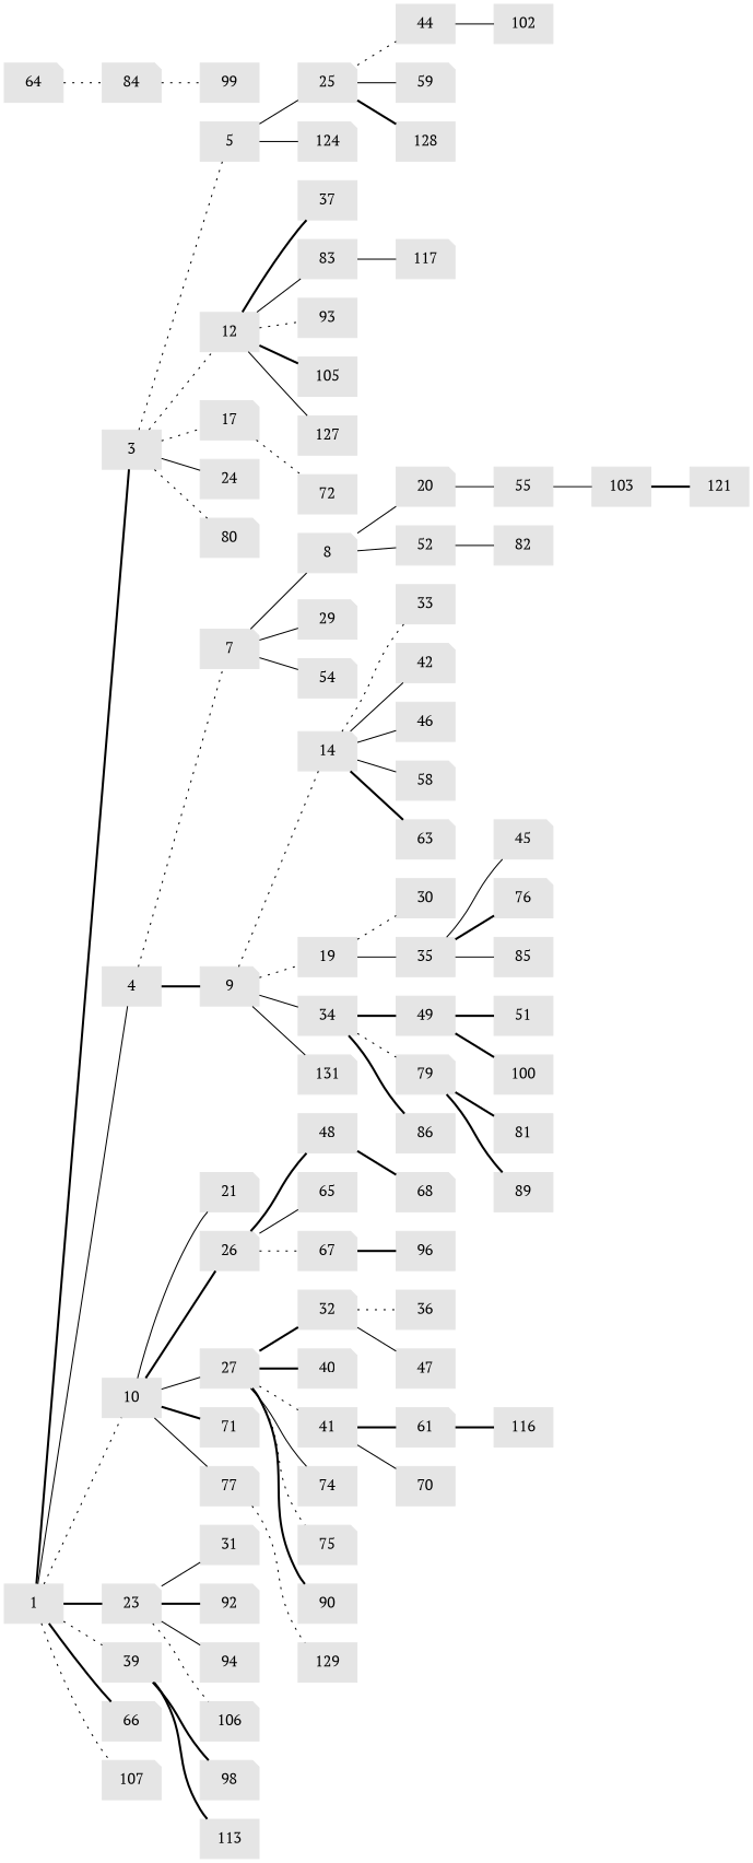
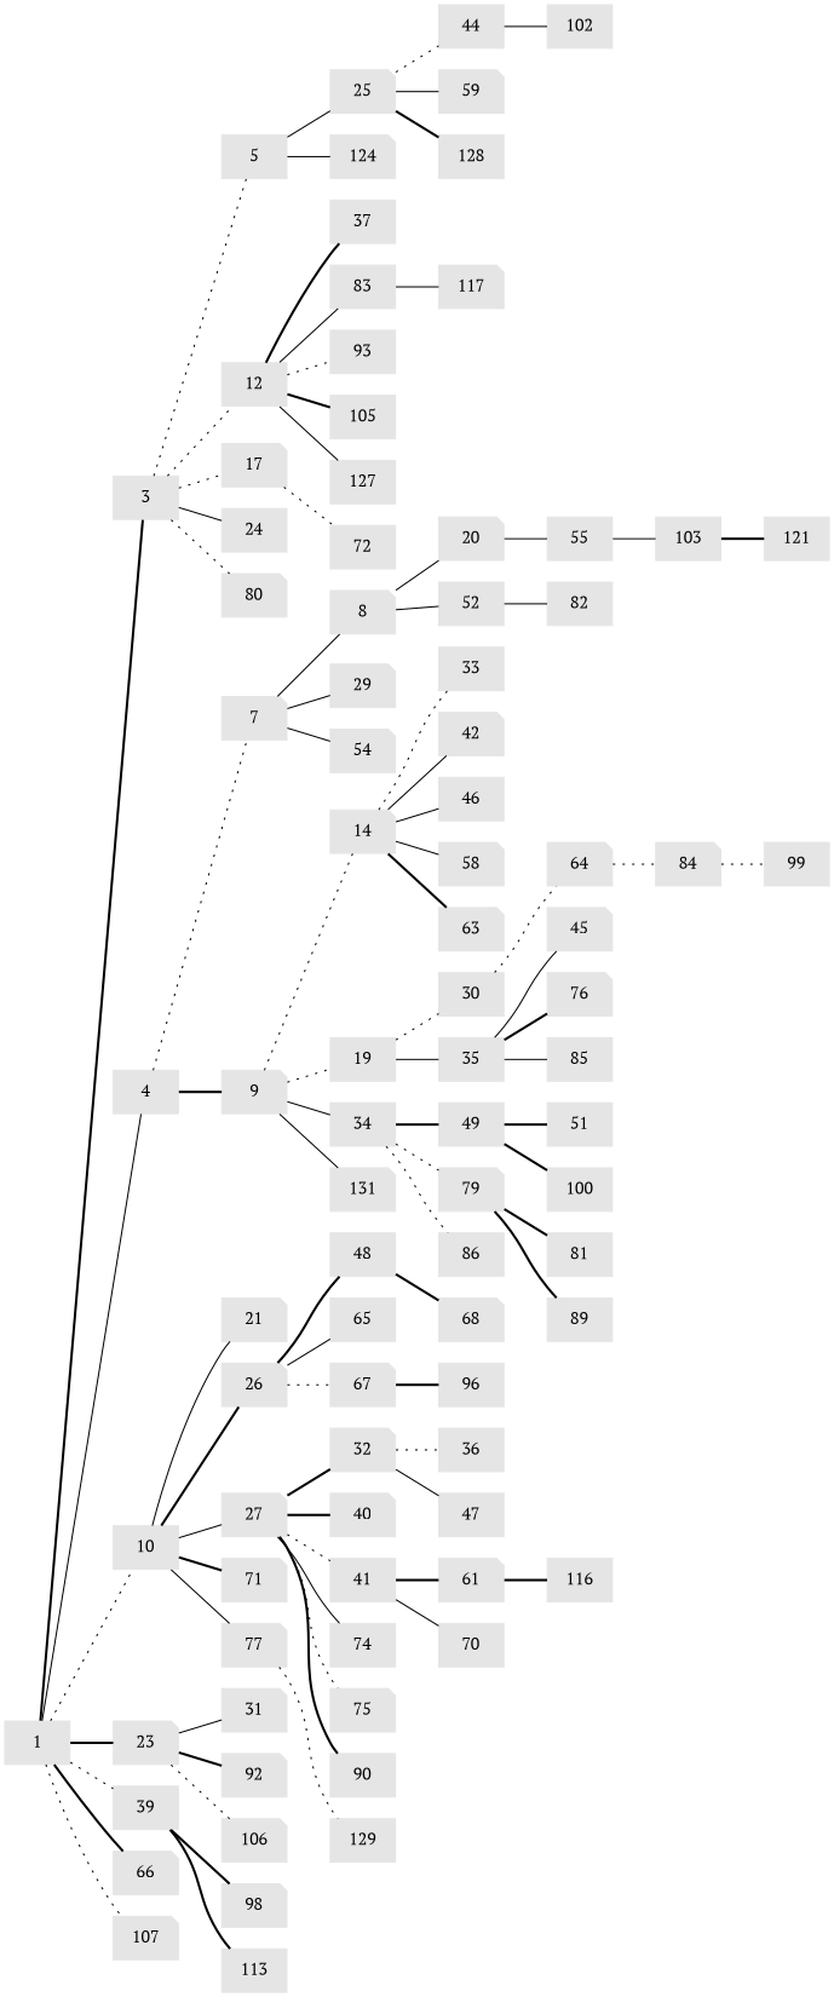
  graph {
    fontname="PT Serif"
    rankdir=LR
    node [color=gray90 fontname="PT Serif" shape=box style=filled]
    edge [fontname="PT Serif" style=solid]
    1 [super="+2"]
    3 [super="+22"]
    4
    10 [super="+11"]
    23 [shape=note super="+50"]
    39 [super="+123"]
    66 [shape=note]
    107 [shape=note]
    5 [super="+6"]
    12 [super="+15"]
    17 [shape=note]
    24 [super="+43"]
    80 [shape=note]
    7 [shape=note super="+18"]
    9 [shape=note super="+57"]
    21 [shape=note]
    26 [shape=note super="+28"]
    27 [shape=note super="+60"]
    71 [shape=note super="+110"]
    77 [shape=note super="+119"]
    31 [shape=note]
    92 [shape=note super="+125"]
-   94
    106 [shape=note]
    98 [shape=note]
    113
    25 [shape=note super="+38"]
    124 [shape=note]
    37
    83 [super="+88"]
    93
    105 [super="+122"]
    127
    72
    8 [shape=note super="+13"]
    29 [shape=note]
    54 [shape=note super="+69"]
    14 [shape=note super="+16"]
    19 [super="+114"]
    34 [super="+109"]
    131 [shape=note]
    44 [super="+53"]
    59 [shape=note]
    128
    20 [shape=note]
    52
    55 [super="+62"]
    82 [super="+95"]
    33
    42 [shape=note super="+56"]
    46 [super="+112"]
    58 [shape=note]
    63 [shape=note]
    30
    35
    49 [super="+115"]
    79 [shape=note super="+130"]
    86 [super="+91"]
    48
    65 [super="+126"]
    67 [shape=note super="+78"]
    32 [shape=note super="+118"]
    40 [shape=note]
    41
    74
    75 [shape=note]
    90
    129
    117 [shape=note]
    64 [shape=note super="+73"]
    45 [shape=note super="+97"]
    76 [shape=note]
    85 [super="+120"]
    103 [super="+108"]
    102
    68 [shape=note super="+87"]
    96
    36
    47
    61 [shape=note super="+101"]
    70 [super="+111"]
    84 [shape=note]
    51
    100
    81
    89 [super="+104"]
    116
    121
    99
    1 -- 3 [style=bold]
    1 -- 4
    1 -- 10 [style=dotted]
    1 -- 23 [style=bold]
    1 -- 39 [style=dotted]
    1 -- 66 [style=bold]
    1 -- 107 [style=dotted]
    3 -- 5 [style=dotted]
    3 -- 12 [style=dotted]
    3 -- 17 [style=dotted]
    3 -- 24
    3 -- 80 [style=dotted]
    4 -- 7 [style=dotted]
    4 -- 9 [style=bold]
    10 -- 21
    10 -- 26 [style=bold]
    10 -- 27
    10 -- 71 [style=bold]
    10 -- 77
    23 -- 31
    23 -- 92 [style=bold]
-   23 -- 94
    23 -- 106 [style=dotted]
    39 -- 98 [style=bold]
    39 -- 113 [style=bold]
    5 -- 25
    5 -- 124
    12 -- 37 [style=bold]
    12 -- 83
    12 -- 93 [style=dotted]
    12 -- 105 [style=bold]
    12 -- 127
    17 -- 72 [style=dotted]
    7 -- 8
    7 -- 29
    7 -- 54
    9 -- 14 [style=dotted]
    9 -- 19 [style=dotted]
    9 -- 34
    9 -- 131
    26 -- 48 [style=bold]
    26 -- 65
    26 -- 67 [style=dotted]
    27 -- 32 [style=bold]
    27 -- 40 [style=bold]
    27 -- 41 [style=dotted]
    27 -- 74
    27 -- 75 [style=dotted]
    27 -- 90 [style=bold]
    77 -- 129 [style=dotted]
    25 -- 44 [style=dotted]
    25 -- 59
    25 -- 128 [style=bold]
    83 -- 117
    8 -- 20
    8 -- 52
    14 -- 33 [style=dotted]
    14 -- 42
    14 -- 46
    14 -- 58
    14 -- 63 [style=bold]
    19 -- 30 [style=dotted]
    19 -- 35
    34 -- 49 [style=bold]
    34 -- 79 [style=dotted]
-   34 -- 86 [style=bold]
+   34 -- 86 [style=dotted]
    44 -- 102
    20 -- 55
    52 -- 82
    55 -- 103
+   30 -- 64 [style=dotted]
    35 -- 45
    35 -- 76 [style=bold]
    35 -- 85
    49 -- 51 [style=bold]
    49 -- 100 [style=bold]
    79 -- 81 [style=bold]
    79 -- 89 [style=bold]
    48 -- 68 [style=bold]
    67 -- 96 [style=bold]
    32 -- 36 [style=dotted]
    32 -- 47
    41 -- 61 [style=bold]
    41 -- 70
    64 -- 84 [style=dotted]
    103 -- 121 [style=bold]
    61 -- 116 [style=bold]
    84 -- 99 [style=dotted]
  }
